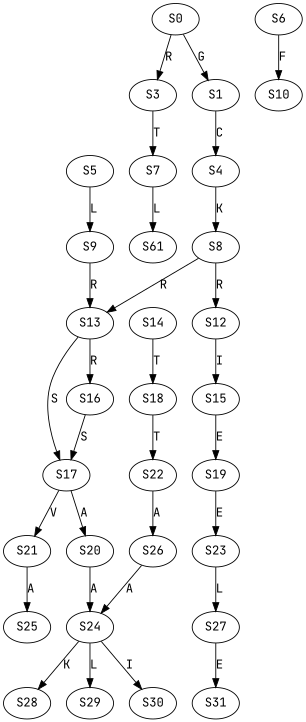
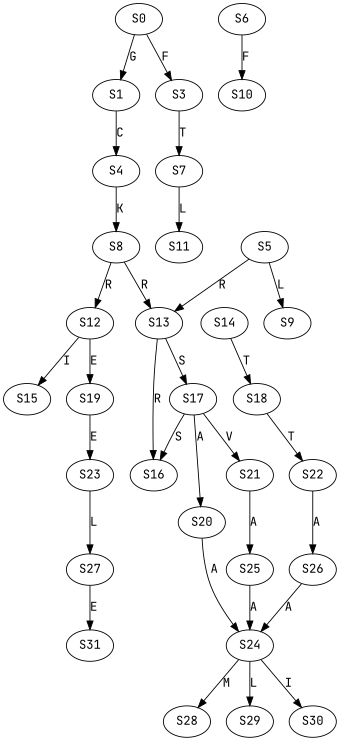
  strict digraph {
    fontname="JetBrains Mono"
    node [fontname="JetBrains Mono"]
    edge [fontname="JetBrains Mono"]
    S0
    S1
    S3
    S4
    S7
    S8
    S5
    S9
    S6
    S10
-   S11 [label=S61]
+   S11
    S12
    S13
    S15
    S16
    S17
    S14
    S18
    S19
    S20
    S21
    S22
    S23
    S24
    S25
    S26
    S27
    S28
    S29
    S30
    S31
    S0 -> S1 [label=G]
-   S0 -> S3 [label=R]
+   S0 -> S3 [label=F]
    S1 -> S4 [label=C]
    S3 -> S7 [label=T]
    S4 -> S8 [label=K]
    S7 -> S11 [label=L]
    S8 -> S12 [label=R]
    S8 -> S13 [label=R]
    S5 -> S9 [label=L]
-   S9 -> S13 [label=R]
+   S5 -> S13 [label=R]
    S6 -> S10 [label=F]
    S12 -> S15 [label=I]
    S13 -> S16 [label=R]
    S13 -> S17 [label=S]
-   S15 -> S19 [label=E]
-   S16 -> S17 [label=S]
+   S12 -> S19 [label=E]
+   S17 -> S16 [label=S]
    S17 -> S20 [label=A]
    S17 -> S21 [label=V]
    S14 -> S18 [label=T]
    S18 -> S22 [label=T]
    S19 -> S23 [label=E]
    S20 -> S24 [label=A]
    S21 -> S25 [label=A]
    S22 -> S26 [label=A]
    S23 -> S27 [label=L]
-   S24 -> S28 [label=K]
+   S24 -> S28 [label=M]
    S24 -> S29 [label=L]
    S24 -> S30 [label=I]
+   S25 -> S24 [label=A]
    S26 -> S24 [label=A]
    S27 -> S31 [label=E]
  }
